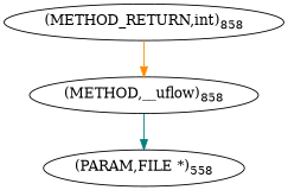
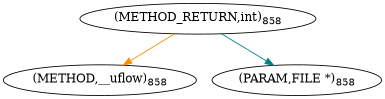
  digraph {
    n1 [label=<(METHOD,__uflow)<SUB>858</SUB>>]
-   n2 [label=<(PARAM,FILE *)<SUB>558</SUB>>]
+   n2 [label=<(PARAM,FILE *)<SUB>858</SUB>>]
    n3 [label=<(METHOD_RETURN,int)<SUB>858</SUB>>]
-   n1 -> n2 [color=teal]
+   n3 -> n2 [color=teal]
    n3 -> n1 [color=darkorange]
  }
